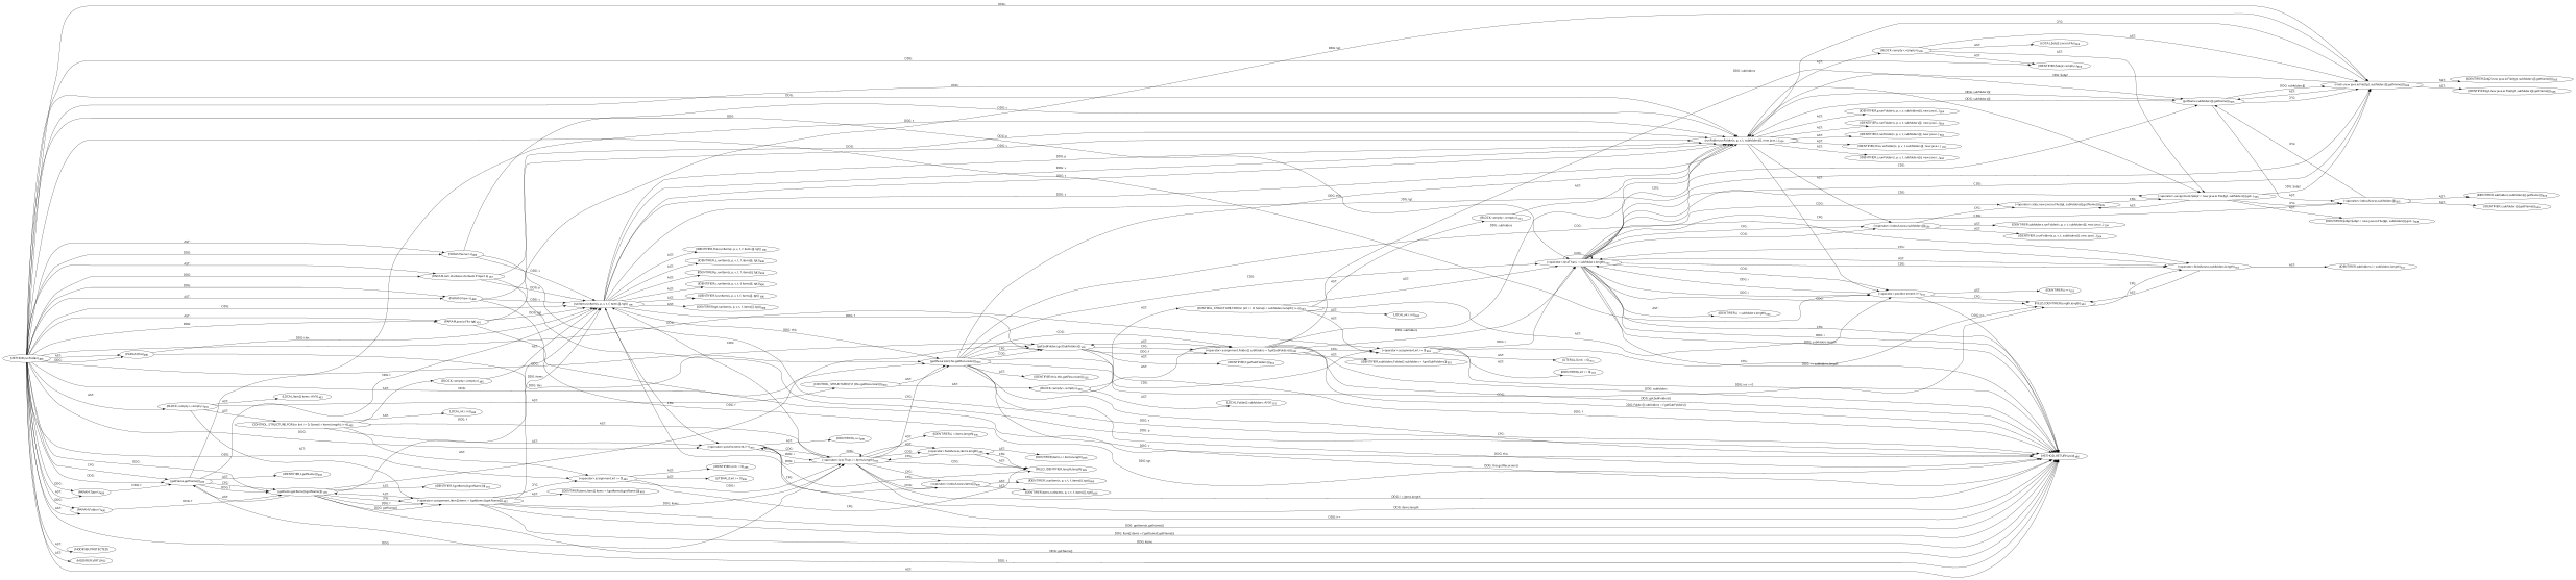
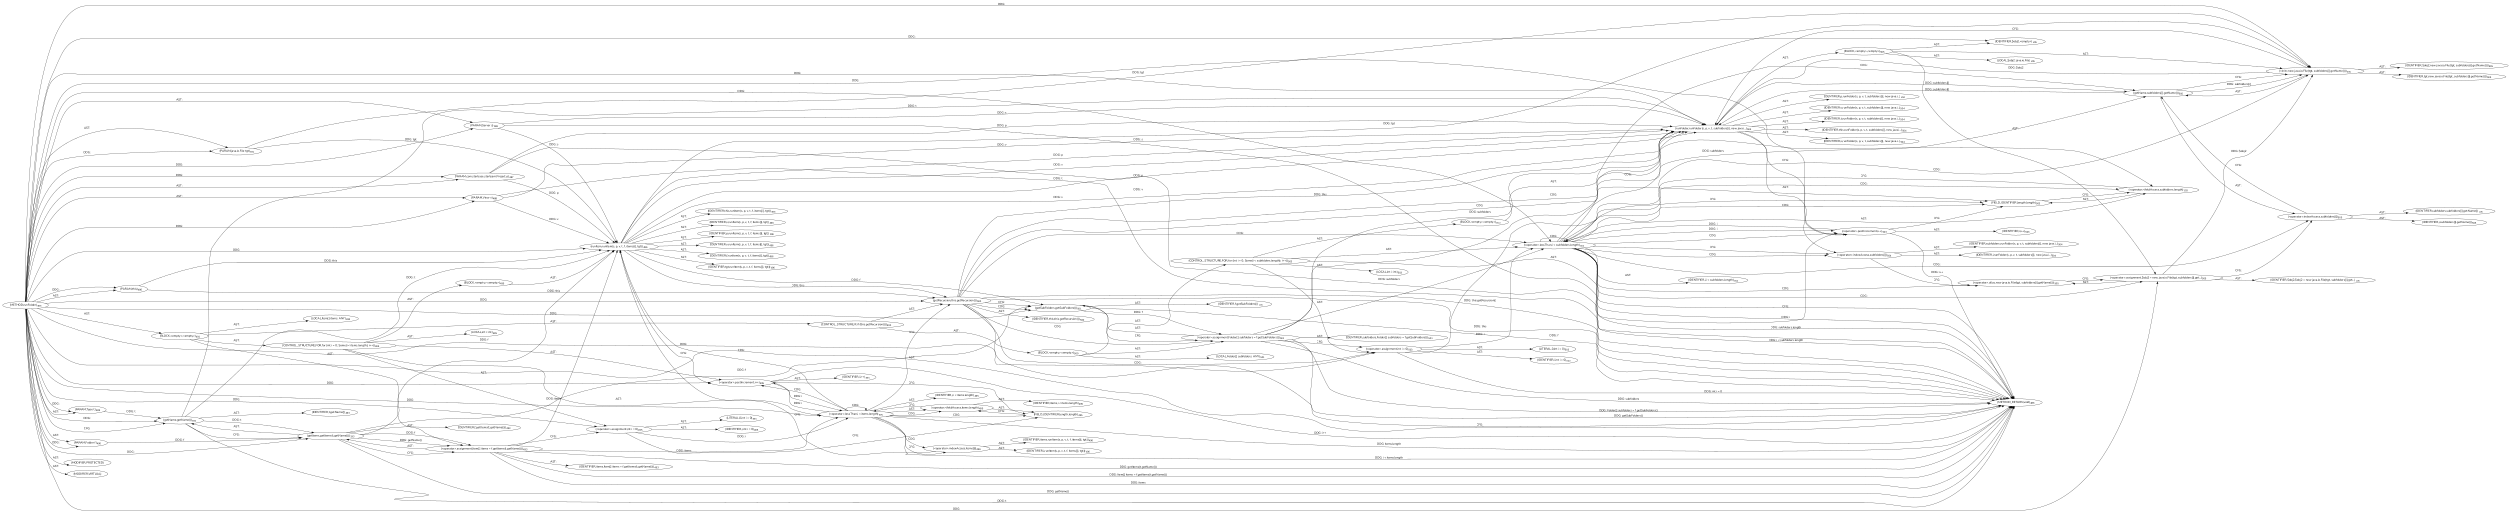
  digraph {
    fontname=Nunito
    rankdir=LR
    node [fontname=Nunito]
    edge [fontname=Nunito]
    n1 [label=<(METHOD,runFolder)<SUB>486</SUB>>]
    n2 [label=<(PARAM,this)<SUB>486</SUB>>]
    n3 [label=<(PARAM,Server s)<SUB>486</SUB>>]
    n4 [label=<(PARAM,com.starbase.starteam.Project p)<SUB>487</SUB>>]
    n5 [label=<(PARAM,View v)<SUB>488</SUB>>]
    n6 [label=<(PARAM,Type t)<SUB>489</SUB>>]
    n7 [label=<(PARAM,Folder f)<SUB>490</SUB>>]
    n8 [label=<(PARAM,java.io.File tgt)<SUB>491</SUB>>]
    n9 [label=<(BLOCK,&lt;empty&gt;,&lt;empty&gt;)<SUB>491</SUB>>]
    n10 [label=<(getItems,getItems(t.getName()))<SUB>193</SUB>>]
    n11 [label=<(getName,getName())<SUB>493</SUB>>]
    n12 [label=<(&lt;operator&gt;.assignment,int i = 0)<SUB>495</SUB>>]
    n13 [label=<(&lt;operator&gt;.lessThan,i &lt; items.length)<SUB>495</SUB>>]
    n14 [label=<(&lt;operator&gt;.postIncrement,i++)<SUB>495</SUB>>]
    n15 [label=<(runItem,runItem(s, p, v, t, f, items[i], tgt))<SUB>496</SUB>>]
    n16 [label=<(getRecursion,this.getRecursion())<SUB>500</SUB>>]
    n17 [label=<(getSubFolders,getSubFolders())<SUB>501</SUB>>]
    n18 [label=<(&lt;operator&gt;.assignment,int i = 0)<SUB>503</SUB>>]
    n19 [label=<(&lt;operator&gt;.lessThan,i &lt; subfolders.length)<SUB>503</SUB>>]
    n20 [label=<(&lt;operator&gt;.postIncrement,i++)<SUB>503</SUB>>]
    n21 [label=<(runFolder,runFolder(s, p, v, t, subfolders[i], new java.i...)<SUB>504</SUB>>]
    n22 [label=<(&lt;operator&gt;.assignment,$obj2 = new java.io.File(tgt, subfolders[i].get...)<SUB>505</SUB>>]
    n23 [label=<(&lt;init&gt;,new java.io.File(tgt, subfolders[i].getName()))<SUB>505</SUB>>]
    n24 [label=<(IDENTIFIER,$obj2,&lt;empty&gt;)<SUB>505</SUB>>]
    n25 [label=<(MODIFIER,PROTECTED)>]
    n26 [label=<(MODIFIER,VIRTUAL)>]
    n27 [label=<(METHOD_RETURN,void)<SUB>486</SUB>>]
    n28 [label=<(LOCAL,Item[] items: ANY)<SUB>493</SUB>>]
    n29 [label=<(&lt;operator&gt;.assignment,Item[] items = f.getItems(t.getName()))<SUB>493</SUB>>]
    n30 [label=<(CONTROL_STRUCTURE,FOR,for (int i = 0; Some(i &lt; items.length); i++))<SUB>495</SUB>>]
    n31 [label=<(CONTROL_STRUCTURE,IF,if (this.getRecursion()))<SUB>500</SUB>>]
    n32 [label=<(IDENTIFIER,f,getItems(t.getName()))<SUB>493</SUB>>]
    n33 [label=<(IDENTIFIER,t,getName())<SUB>493</SUB>>]
    n34 [label=<(IDENTIFIER,i,int i = 0)<SUB>495</SUB>>]
    n35 [label=<(LITERAL,0,int i = 0)<SUB>495</SUB>>]
    n36 [label=<(FIELD_IDENTIFIER,length,length)<SUB>495</SUB>>]
    n37 [label=<(IDENTIFIER,i,i &lt; items.length)<SUB>495</SUB>>]
    n38 [label=<(&lt;operator&gt;.fieldAccess,items.length)<SUB>495</SUB>>]
    n39 [label=<(&lt;operator&gt;.indexAccess,items[i])<SUB>496</SUB>>]
    n40 [label=<(IDENTIFIER,i,i++)<SUB>495</SUB>>]
    n41 [label=<(IDENTIFIER,this,runItem(s, p, v, t, f, items[i], tgt))<SUB>496</SUB>>]
    n42 [label=<(IDENTIFIER,s,runItem(s, p, v, t, f, items[i], tgt))<SUB>496</SUB>>]
    n43 [label=<(IDENTIFIER,p,runItem(s, p, v, t, f, items[i], tgt))<SUB>496</SUB>>]
    n44 [label=<(IDENTIFIER,v,runItem(s, p, v, t, f, items[i], tgt))<SUB>496</SUB>>]
    n45 [label=<(IDENTIFIER,f,runItem(s, p, v, t, f, items[i], tgt))<SUB>496</SUB>>]
    n46 [label=<(IDENTIFIER,tgt,runItem(s, p, v, t, f, items[i], tgt))<SUB>496</SUB>>]
    n47 [label=<(IDENTIFIER,this,this.getRecursion())<SUB>500</SUB>>]
    n48 [label=<(&lt;operator&gt;.assignment,Folder[] subfolders = f.getSubFolders())<SUB>501</SUB>>]
    n49 [label=<(&lt;operator&gt;.fieldAccess,subfolders.length)<SUB>503</SUB>>]
    n50 [label=<(FIELD_IDENTIFIER,length,length)<SUB>503</SUB>>]
    n51 [label=<(IDENTIFIER,f,getSubFolders())<SUB>501</SUB>>]
    n52 [label=<(IDENTIFIER,i,int i = 0)<SUB>503</SUB>>]
    n53 [label=<(LITERAL,0,int i = 0)<SUB>503</SUB>>]
    n54 [label=<(getName,subfolders[i].getName())<SUB>505</SUB>>]
    n55 [label=<(IDENTIFIER,i,i &lt; subfolders.length)<SUB>503</SUB>>]
    n56 [label=<(&lt;operator&gt;.indexAccess,subfolders[i])<SUB>504</SUB>>]
    n57 [label=<(&lt;operator&gt;.alloc,new java.io.File(tgt, subfolders[i].getName()))<SUB>505</SUB>>]
    n58 [label=<(&lt;operator&gt;.indexAccess,subfolders[i])<SUB>505</SUB>>]
    n59 [label=<(IDENTIFIER,i,i++)<SUB>503</SUB>>]
    n60 [label=<(IDENTIFIER,this,runFolder(s, p, v, t, subfolders[i], new java.i...)<SUB>504</SUB>>]
    n61 [label=<(IDENTIFIER,s,runFolder(s, p, v, t, subfolders[i], new java.i...)<SUB>504</SUB>>]
    n62 [label=<(IDENTIFIER,p,runFolder(s, p, v, t, subfolders[i], new java.i...)<SUB>504</SUB>>]
    n63 [label=<(IDENTIFIER,v,runFolder(s, p, v, t, subfolders[i], new java.i...)<SUB>504</SUB>>]
    n64 [label=<(IDENTIFIER,t,runFolder(s, p, v, t, subfolders[i], new java.i...)<SUB>504</SUB>>]
    n65 [label=<(BLOCK,&lt;empty&gt;,&lt;empty&gt;)<SUB>505</SUB>>]
    n66 [label=<(IDENTIFIER,$obj2,$obj2 = new java.io.File(tgt, subfolders[i].get...)<SUB>505</SUB>>]
    n67 [label=<(IDENTIFIER,$obj2,new java.io.File(tgt, subfolders[i].getName()))<SUB>505</SUB>>]
    n68 [label=<(IDENTIFIER,tgt,new java.io.File(tgt, subfolders[i].getName()))<SUB>505</SUB>>]
    n69 [label=<(IDENTIFIER,items,Item[] items = f.getItems(t.getName()))<SUB>493</SUB>>]
    n70 [label=<(LOCAL,int i: int)<SUB>495</SUB>>]
    n71 [label=<(BLOCK,&lt;empty&gt;,&lt;empty&gt;)<SUB>495</SUB>>]
    n72 [label=<(BLOCK,&lt;empty&gt;,&lt;empty&gt;)<SUB>500</SUB>>]
    n73 [label=<(IDENTIFIER,items,i &lt; items.length)<SUB>495</SUB>>]
    n74 [label=<(IDENTIFIER,items,runItem(s, p, v, t, f, items[i], tgt))<SUB>496</SUB>>]
    n75 [label=<(IDENTIFIER,i,runItem(s, p, v, t, f, items[i], tgt))<SUB>406</SUB>>]
    n76 [label=<(LOCAL,Folder[] subfolders: ANY)<SUB>501</SUB>>]
    n77 [label=<(CONTROL_STRUCTURE,FOR,for (int i = 0; Some(i &lt; subfolders.length); i++))<SUB>503</SUB>>]
    n78 [label=<(IDENTIFIER,subfolders,Folder[] subfolders = f.getSubFolders())<SUB>501</SUB>>]
-   n79 [label=<(IDENTIFIER,subfolders,i &lt; subfolders.length)<SUB>503</SUB>>]
    n80 [label=<(LOCAL,int i: int)<SUB>503</SUB>>]
    n81 [label=<(BLOCK,&lt;empty&gt;,&lt;empty&gt;)<SUB>503</SUB>>]
    n82 [label=<(IDENTIFIER,subfolders,runFolder(s, p, v, t, subfolders[i], new java.i...)<SUB>504</SUB>>]
    n83 [label=<(IDENTIFIER,i,runFolder(s, p, v, t, subfolders[i], new java.i...)<SUB>504</SUB>>]
    n84 [label=<(IDENTIFIER,subfolders,subfolders[i].getName())<SUB>505</SUB>>]
    n85 [label=<(IDENTIFIER,i,subfolders[i].getName())<SUB>505</SUB>>]
    n86 [label=<(LOCAL,$obj2: java.io.File)<SUB>505</SUB>>]
    n1 -> n2 [label="AST: "]
    n1 -> n2 [label="DDG: "]
    n1 -> n3 [label="AST: "]
    n1 -> n3 [label="DDG: "]
    n1 -> n4 [label="AST: "]
    n1 -> n4 [label="DDG: "]
    n1 -> n5 [label="AST: "]
    n1 -> n5 [label="DDG: "]
    n1 -> n6 [label="AST: "]
    n1 -> n6 [label="DDG: "]
    n1 -> n7 [label="AST: "]
    n1 -> n7 [label="DDG: "]
    n1 -> n8 [label="AST: "]
    n1 -> n8 [label="DDG: "]
    n1 -> n9 [label="AST: "]
    n1 -> n10 [label="DDG: "]
    n1 -> n11 [label="CFG: "]
    n1 -> n11 [label="DDG: "]
    n1 -> n12 [label="DDG: "]
    n1 -> n13 [label="DDG: "]
    n1 -> n14 [label="DDG: "]
    n1 -> n15 [label="DDG: "]
    n1 -> n16 [label="DDG: "]
    n1 -> n17 [label="DDG: "]
    n1 -> n18 [label="DDG: "]
    n1 -> n19 [label="DDG: "]
    n1 -> n20 [label="DDG: "]
    n1 -> n21 [label="DDG: "]
    n1 -> n22 [label="DDG: "]
    n1 -> n23 [label="DDG: "]
    n1 -> n24 [label="DDG: "]
    n1 -> n25 [label="AST: "]
    n1 -> n26 [label="AST: "]
    n1 -> n27 [label="AST: "]
    n2 -> n15 [label="DDG: this"]
    n2 -> n16 [label="DDG: this"]
    n3 -> n15 [label="DDG: s"]
    n3 -> n21 [label="DDG: s"]
    n3 -> n27 [label="DDG: s"]
    n4 -> n15 [label="DDG: p"]
    n4 -> n21 [label="DDG: p"]
    n4 -> n27 [label="DDG: p"]
    n5 -> n15 [label="DDG: v"]
    n5 -> n21 [label="DDG: v"]
    n5 -> n27 [label="DDG: v"]
    n6 -> n11 [label="DDG: t"]
    n7 -> n10 [label="DDG: f"]
    n8 -> n15 [label="DDG: tgt"]
    n8 -> n23 [label="DDG: tgt"]
-   n8 -> n27 [label="DDG: tgt"]
    n9 -> n28 [label="AST: "]
    n9 -> n29 [label="AST: "]
    n9 -> n30 [label="AST: "]
    n9 -> n31 [label="AST: "]
    n10 -> n11 [label="AST: "]
    n10 -> n15 [label="DDG: f"]
    n10 -> n17 [label="DDG: f"]
    n10 -> n27 [label="DDG: getName()"]
    n10 -> n29 [label="CFG: "]
    n10 -> n29 [label="DDG: f"]
    n10 -> n29 [label="DDG: getName()"]
    n10 -> n32 [label="AST: "]
    n11 -> n10 [label="CFG: "]
    n11 -> n10 [label="DDG: t"]
    n11 -> n15 [label="DDG: t"]
    n11 -> n21 [label="DDG: t"]
    n11 -> n27 [label="DDG: t"]
    n11 -> n33 [label="AST: "]
    n12 -> n13 [label="DDG: i"]
    n12 -> n34 [label="AST: "]
    n12 -> n35 [label="AST: "]
    n12 -> n36 [label="CFG: "]
    n13 -> n13 [label="CDG: "]
    n13 -> n14 [label="DDG: i"]
    n13 -> n14 [label="CDG: "]
    n13 -> n15 [label="CDG: "]
    n13 -> n16 [label="CFG: "]
    n13 -> n27 [label="DDG: items.length"]
    n13 -> n27 [label="DDG: i &lt; items.length"]
    n13 -> n36 [label="CDG: "]
    n13 -> n37 [label="AST: "]
    n13 -> n38 [label="AST: "]
    n13 -> n38 [label="CDG: "]
    n13 -> n39 [label="CFG: "]
    n13 -> n39 [label="CDG: "]
    n14 -> n13 [label="DDG: i"]
    n14 -> n27 [label="DDG: i++"]
    n14 -> n36 [label="CFG: "]
    n14 -> n40 [label="AST: "]
    n15 -> n14 [label="CFG: "]
    n15 -> n16 [label="DDG: this"]
    n15 -> n17 [label="DDG: f"]
    n15 -> n21 [label="DDG: s"]
    n15 -> n21 [label="DDG: p"]
    n15 -> n21 [label="DDG: v"]
    n15 -> n21 [label="DDG: t"]
    n15 -> n23 [label="DDG: tgt"]
    n15 -> n41 [label="AST: "]
    n15 -> n42 [label="AST: "]
    n15 -> n43 [label="AST: "]
    n15 -> n44 [label="AST: "]
    n15 -> n45 [label="AST: "]
    n15 -> n46 [label="AST: "]
    n16 -> n17 [label="CFG: "]
    n16 -> n17 [label="CDG: "]
    n16 -> n18 [label="CDG: "]
    n16 -> n19 [label="CDG: "]
    n16 -> n21 [label="DDG: this"]
    n16 -> n27 [label="CFG: "]
    n16 -> n27 [label="DDG: this"]
    n16 -> n27 [label="DDG: this.getRecursion()"]
    n16 -> n47 [label="AST: "]
    n16 -> n48 [label="CDG: "]
    n16 -> n49 [label="CDG: "]
    n16 -> n50 [label="CDG: "]
    n17 -> n27 [label="DDG: f"]
    n17 -> n48 [label="CFG: "]
    n17 -> n48 [label="DDG: f"]
    n17 -> n51 [label="AST: "]
    n18 -> n19 [label="DDG: i"]
    n18 -> n27 [label="DDG: int i = 0"]
    n18 -> n50 [label="CFG: "]
    n18 -> n52 [label="AST: "]
    n18 -> n53 [label="AST: "]
    n19 -> n19 [label="CDG: "]
    n19 -> n20 [label="DDG: i"]
    n19 -> n20 [label="CDG: "]
    n19 -> n21 [label="CDG: "]
    n19 -> n22 [label="CDG: "]
    n19 -> n23 [label="CDG: "]
    n19 -> n27 [label="CFG: "]
    n19 -> n27 [label="DDG: i"]
    n19 -> n27 [label="DDG: subfolders.length"]
    n19 -> n27 [label="DDG: i &lt; subfolders.length"]
    n19 -> n49 [label="AST: "]
    n19 -> n49 [label="CDG: "]
    n19 -> n50 [label="CDG: "]
    n19 -> n54 [label="CDG: "]
    n19 -> n55 [label="AST: "]
    n19 -> n56 [label="CFG: "]
    n19 -> n56 [label="CDG: "]
    n19 -> n57 [label="CDG: "]
    n19 -> n58 [label="CDG: "]
    n20 -> n19 [label="DDG: i"]
    n20 -> n27 [label="DDG: i++"]
    n20 -> n50 [label="CFG: "]
    n20 -> n59 [label="AST: "]
    n21 -> n20 [label="CFG: "]
    n21 -> n54 [label="DDG: subfolders[i]"]
    n21 -> n56 [label="AST: "]
    n21 -> n60 [label="AST: "]
    n21 -> n61 [label="AST: "]
    n21 -> n62 [label="AST: "]
    n21 -> n63 [label="AST: "]
    n21 -> n64 [label="AST: "]
    n21 -> n65 [label="AST: "]
    n22 -> n23 [label="DDG: $obj2"]
    n22 -> n57 [label="AST: "]
    n22 -> n58 [label="CFG: "]
    n22 -> n66 [label="AST: "]
    n23 -> n21 [label="CFG: "]
    n23 -> n21 [label="DDG: $obj2"]
    n23 -> n54 [label="AST: "]
    n23 -> n67 [label="AST: "]
    n23 -> n68 [label="AST: "]
    n29 -> n10 [label="AST: "]
    n29 -> n12 [label="CFG: "]
    n29 -> n13 [label="DDG: items"]
    n29 -> n15 [label="DDG: items"]
    n29 -> n27 [label="DDG: items"]
    n29 -> n27 [label="DDG: getItems(t.getName())"]
    n29 -> n27 [label="DDG: Item[] items = f.getItems(t.getName())"]
    n29 -> n69 [label="AST: "]
    n30 -> n12 [label="AST: "]
    n30 -> n13 [label="AST: "]
    n30 -> n14 [label="AST: "]
    n30 -> n70 [label="AST: "]
    n30 -> n71 [label="AST: "]
    n31 -> n16 [label="AST: "]
    n31 -> n72 [label="AST: "]
    n36 -> n38 [label="CFG: "]
    n38 -> n13 [label="CFG: "]
    n38 -> n36 [label="AST: "]
    n38 -> n73 [label="AST: "]
    n39 -> n15 [label="CFG: "]
    n39 -> n74 [label="AST: "]
    n39 -> n75 [label="AST: "]
    n48 -> n17 [label="AST: "]
    n48 -> n18 [label="CFG: "]
    n48 -> n19 [label="DDG: subfolders"]
    n48 -> n21 [label="DDG: subfolders"]
    n48 -> n27 [label="DDG: subfolders"]
    n48 -> n27 [label="DDG: getSubFolders()"]
    n48 -> n27 [label="DDG: Folder[] subfolders = f.getSubFolders()"]
    n48 -> n54 [label="DDG: subfolders"]
    n48 -> n78 [label="AST: "]
    n49 -> n19 [label="CFG: "]
    n49 -> n50 [label="AST: "]
-   n49 -> n79 [label="AST: "]
    n50 -> n49 [label="CFG: "]
    n54 -> n21 [label="DDG: subfolders[i]"]
    n54 -> n23 [label="CFG: "]
    n54 -> n23 [label="DDG: subfolders[i]"]
    n54 -> n58 [label="AST: "]
    n56 -> n57 [label="CFG: "]
    n56 -> n82 [label="AST: "]
    n56 -> n83 [label="AST: "]
    n57 -> n22 [label="CFG: "]
    n58 -> n54 [label="CFG: "]
    n58 -> n84 [label="AST: "]
    n58 -> n85 [label="AST: "]
    n65 -> n22 [label="AST: "]
    n65 -> n23 [label="AST: "]
    n65 -> n24 [label="AST: "]
    n65 -> n86 [label="AST: "]
    n71 -> n15 [label="AST: "]
    n72 -> n48 [label="AST: "]
    n72 -> n76 [label="AST: "]
    n72 -> n77 [label="AST: "]
    n77 -> n18 [label="AST: "]
    n77 -> n19 [label="AST: "]
    n77 -> n20 [label="AST: "]
    n77 -> n80 [label="AST: "]
    n77 -> n81 [label="AST: "]
    n81 -> n21 [label="AST: "]
  }
